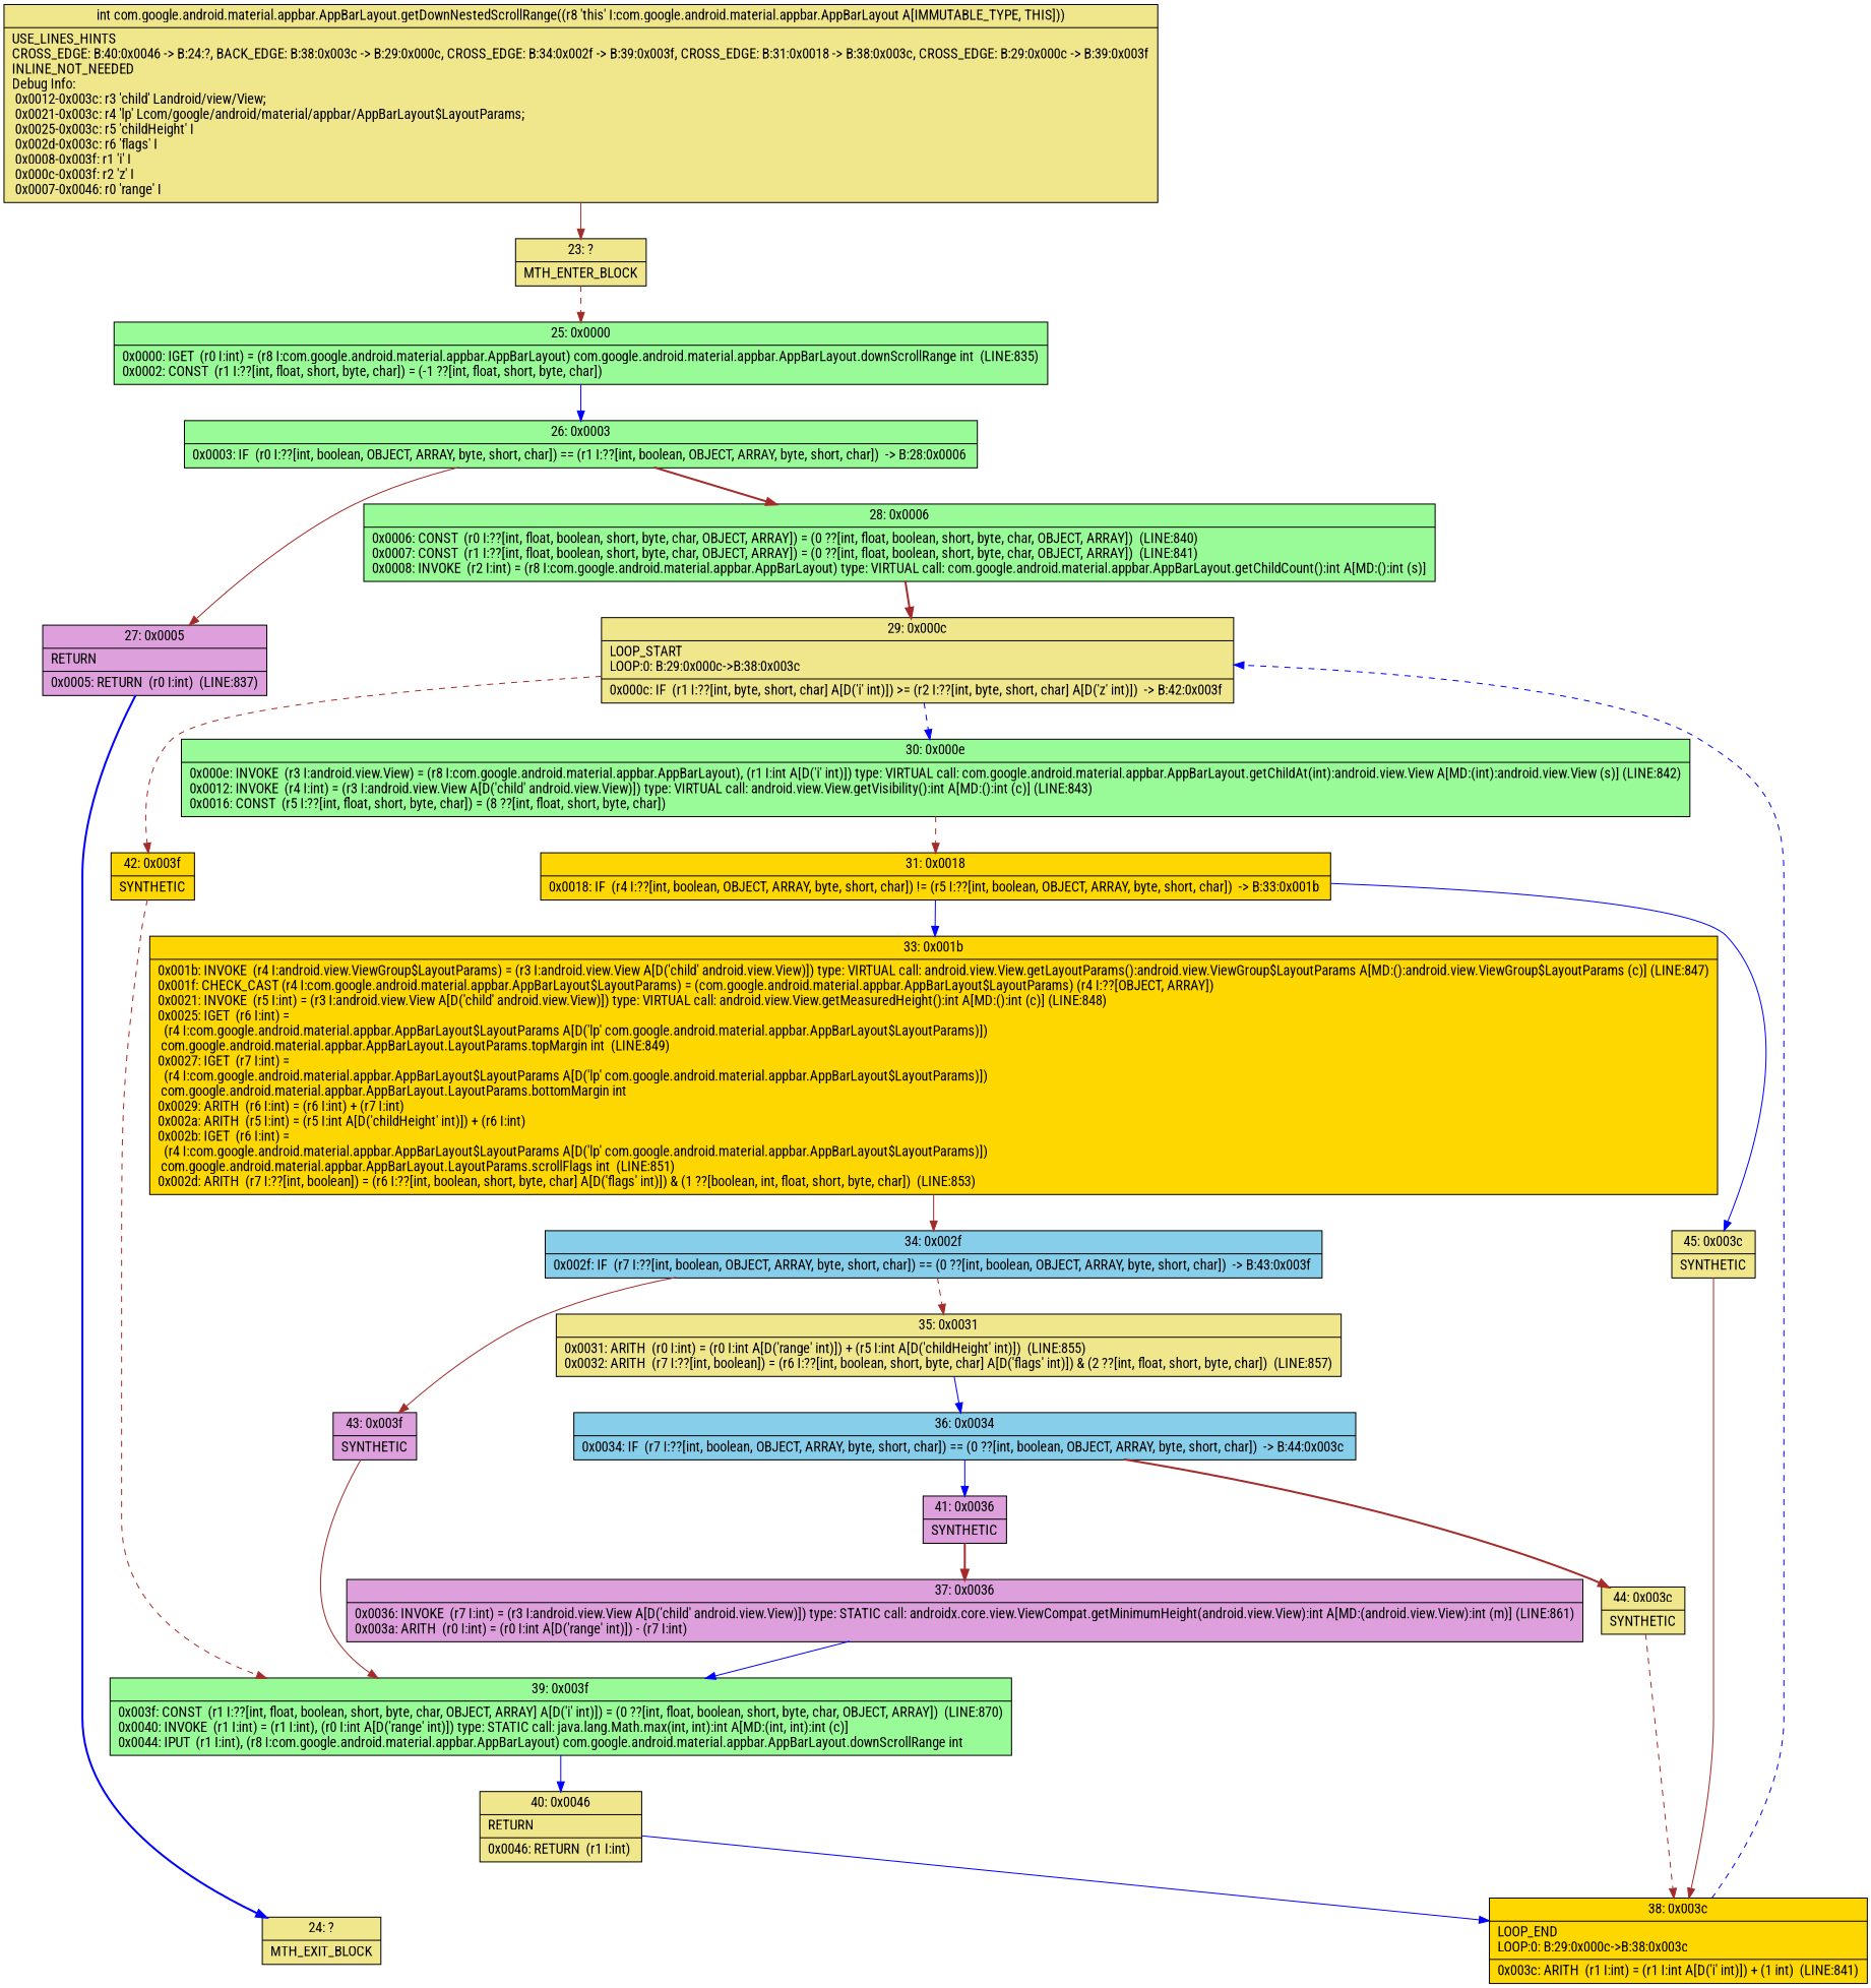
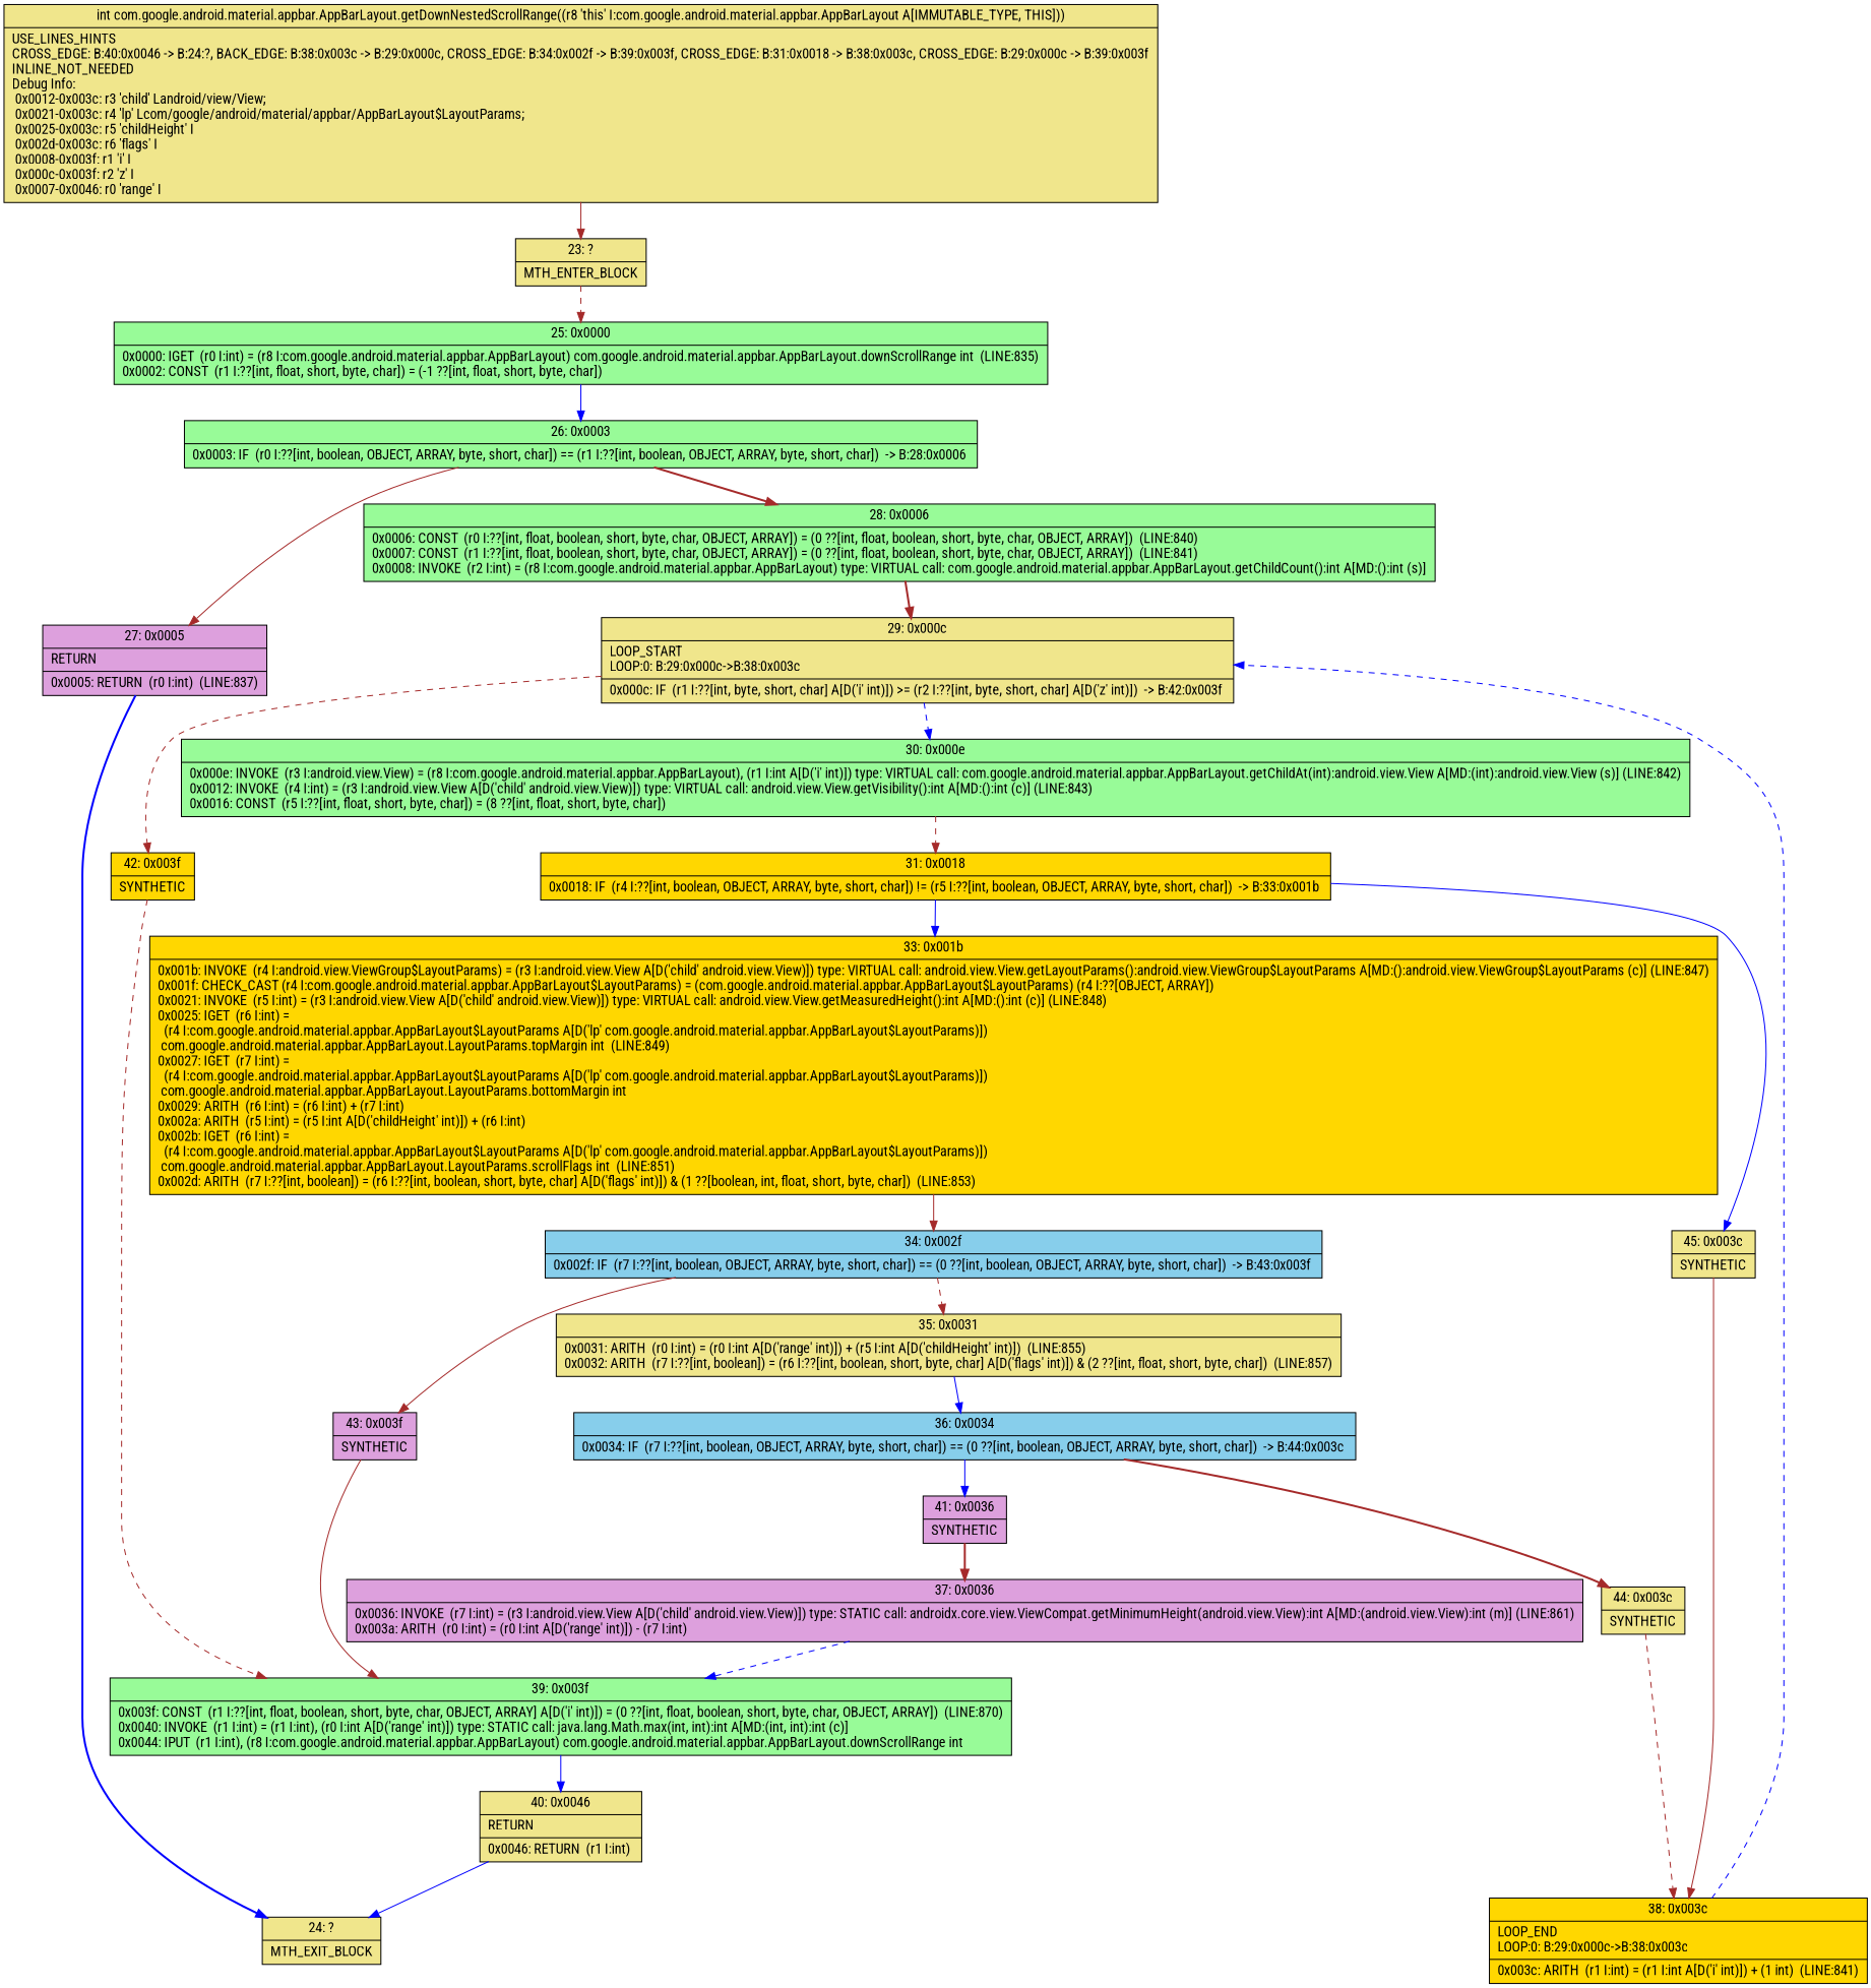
  digraph {
    fontname="Roboto Condensed"
    node [fillcolor=khaki fontname="Roboto Condensed" shape=record style=filled]
    edge [color=brown fontname="Roboto Condensed" style=solid]
    n1 [label="{23\:\ ?|MTH_ENTER_BLOCK\l}"]
    n2 [fillcolor=palegreen label="{25\:\ 0x0000|0x0000: IGET  (r0 I:int) = (r8 I:com.google.android.material.appbar.AppBarLayout) com.google.android.material.appbar.AppBarLayout.downScrollRange int  (LINE:835)\l0x0002: CONST  (r1 I:??[int, float, short, byte, char]) = (\-1 ??[int, float, short, byte, char]) \l}"]
    n3 [fillcolor=palegreen label="{26\:\ 0x0003|0x0003: IF  (r0 I:??[int, boolean, OBJECT, ARRAY, byte, short, char]) == (r1 I:??[int, boolean, OBJECT, ARRAY, byte, short, char])  \-\> B:28:0x0006 \l}"]
    n4 [fillcolor=plum label="{27\:\ 0x0005|RETURN\l|0x0005: RETURN  (r0 I:int)  (LINE:837)\l}"]
    n5 [fillcolor=palegreen label="{28\:\ 0x0006|0x0006: CONST  (r0 I:??[int, float, boolean, short, byte, char, OBJECT, ARRAY]) = (0 ??[int, float, boolean, short, byte, char, OBJECT, ARRAY])  (LINE:840)\l0x0007: CONST  (r1 I:??[int, float, boolean, short, byte, char, OBJECT, ARRAY]) = (0 ??[int, float, boolean, short, byte, char, OBJECT, ARRAY])  (LINE:841)\l0x0008: INVOKE  (r2 I:int) = (r8 I:com.google.android.material.appbar.AppBarLayout) type: VIRTUAL call: com.google.android.material.appbar.AppBarLayout.getChildCount():int A[MD:():int (s)]\l}"]
    n6 [label="{24\:\ ?|MTH_EXIT_BLOCK\l}"]
    n7 [label="{29\:\ 0x000c|LOOP_START\lLOOP:0: B:29:0x000c\-\>B:38:0x003c\l|0x000c: IF  (r1 I:??[int, byte, short, char] A[D('i' int)]) \>= (r2 I:??[int, byte, short, char] A[D('z' int)])  \-\> B:42:0x003f \l}"]
    n8 [fillcolor=palegreen label="{30\:\ 0x000e|0x000e: INVOKE  (r3 I:android.view.View) = (r8 I:com.google.android.material.appbar.AppBarLayout), (r1 I:int A[D('i' int)]) type: VIRTUAL call: com.google.android.material.appbar.AppBarLayout.getChildAt(int):android.view.View A[MD:(int):android.view.View (s)] (LINE:842)\l0x0012: INVOKE  (r4 I:int) = (r3 I:android.view.View A[D('child' android.view.View)]) type: VIRTUAL call: android.view.View.getVisibility():int A[MD:():int (c)] (LINE:843)\l0x0016: CONST  (r5 I:??[int, float, short, byte, char]) = (8 ??[int, float, short, byte, char]) \l}"]
    n9 [fillcolor=gold label="{42\:\ 0x003f|SYNTHETIC\l}"]
    n10 [fillcolor=gold label="{31\:\ 0x0018|0x0018: IF  (r4 I:??[int, boolean, OBJECT, ARRAY, byte, short, char]) != (r5 I:??[int, boolean, OBJECT, ARRAY, byte, short, char])  \-\> B:33:0x001b \l}"]
    n11 [fillcolor=palegreen label="{39\:\ 0x003f|0x003f: CONST  (r1 I:??[int, float, boolean, short, byte, char, OBJECT, ARRAY] A[D('i' int)]) = (0 ??[int, float, boolean, short, byte, char, OBJECT, ARRAY])  (LINE:870)\l0x0040: INVOKE  (r1 I:int) = (r1 I:int), (r0 I:int A[D('range' int)]) type: STATIC call: java.lang.Math.max(int, int):int A[MD:(int, int):int (c)]\l0x0044: IPUT  (r1 I:int), (r8 I:com.google.android.material.appbar.AppBarLayout) com.google.android.material.appbar.AppBarLayout.downScrollRange int \l}"]
    n12 [fillcolor=gold label="{33\:\ 0x001b|0x001b: INVOKE  (r4 I:android.view.ViewGroup$LayoutParams) = (r3 I:android.view.View A[D('child' android.view.View)]) type: VIRTUAL call: android.view.View.getLayoutParams():android.view.ViewGroup$LayoutParams A[MD:():android.view.ViewGroup$LayoutParams (c)] (LINE:847)\l0x001f: CHECK_CAST (r4 I:com.google.android.material.appbar.AppBarLayout$LayoutParams) = (com.google.android.material.appbar.AppBarLayout$LayoutParams) (r4 I:??[OBJECT, ARRAY]) \l0x0021: INVOKE  (r5 I:int) = (r3 I:android.view.View A[D('child' android.view.View)]) type: VIRTUAL call: android.view.View.getMeasuredHeight():int A[MD:():int (c)] (LINE:848)\l0x0025: IGET  (r6 I:int) = \l  (r4 I:com.google.android.material.appbar.AppBarLayout$LayoutParams A[D('lp' com.google.android.material.appbar.AppBarLayout$LayoutParams)])\l com.google.android.material.appbar.AppBarLayout.LayoutParams.topMargin int  (LINE:849)\l0x0027: IGET  (r7 I:int) = \l  (r4 I:com.google.android.material.appbar.AppBarLayout$LayoutParams A[D('lp' com.google.android.material.appbar.AppBarLayout$LayoutParams)])\l com.google.android.material.appbar.AppBarLayout.LayoutParams.bottomMargin int \l0x0029: ARITH  (r6 I:int) = (r6 I:int) + (r7 I:int) \l0x002a: ARITH  (r5 I:int) = (r5 I:int A[D('childHeight' int)]) + (r6 I:int) \l0x002b: IGET  (r6 I:int) = \l  (r4 I:com.google.android.material.appbar.AppBarLayout$LayoutParams A[D('lp' com.google.android.material.appbar.AppBarLayout$LayoutParams)])\l com.google.android.material.appbar.AppBarLayout.LayoutParams.scrollFlags int  (LINE:851)\l0x002d: ARITH  (r7 I:??[int, boolean]) = (r6 I:??[int, boolean, short, byte, char] A[D('flags' int)]) & (1 ??[boolean, int, float, short, byte, char])  (LINE:853)\l}"]
    n13 [label="{45\:\ 0x003c|SYNTHETIC\l}"]
    n14 [fillcolor=skyblue label="{34\:\ 0x002f|0x002f: IF  (r7 I:??[int, boolean, OBJECT, ARRAY, byte, short, char]) == (0 ??[int, boolean, OBJECT, ARRAY, byte, short, char])  \-\> B:43:0x003f \l}"]
    n15 [fillcolor=gold label="{38\:\ 0x003c|LOOP_END\lLOOP:0: B:29:0x000c\-\>B:38:0x003c\l|0x003c: ARITH  (r1 I:int) = (r1 I:int A[D('i' int)]) + (1 int)  (LINE:841)\l}"]
    n16 [label="{35\:\ 0x0031|0x0031: ARITH  (r0 I:int) = (r0 I:int A[D('range' int)]) + (r5 I:int A[D('childHeight' int)])  (LINE:855)\l0x0032: ARITH  (r7 I:??[int, boolean]) = (r6 I:??[int, boolean, short, byte, char] A[D('flags' int)]) & (2 ??[int, float, short, byte, char])  (LINE:857)\l}"]
    n17 [fillcolor=plum label="{43\:\ 0x003f|SYNTHETIC\l}"]
    n18 [fillcolor=skyblue label="{36\:\ 0x0034|0x0034: IF  (r7 I:??[int, boolean, OBJECT, ARRAY, byte, short, char]) == (0 ??[int, boolean, OBJECT, ARRAY, byte, short, char])  \-\> B:44:0x003c \l}"]
    n19 [fillcolor=plum label="{41\:\ 0x0036|SYNTHETIC\l}"]
    n20 [label="{44\:\ 0x003c|SYNTHETIC\l}"]
    n21 [fillcolor=plum label="{37\:\ 0x0036|0x0036: INVOKE  (r7 I:int) = (r3 I:android.view.View A[D('child' android.view.View)]) type: STATIC call: androidx.core.view.ViewCompat.getMinimumHeight(android.view.View):int A[MD:(android.view.View):int (m)] (LINE:861)\l0x003a: ARITH  (r0 I:int) = (r0 I:int A[D('range' int)]) \- (r7 I:int) \l}"]
    n22 [label="{40\:\ 0x0046|RETURN\l|0x0046: RETURN  (r1 I:int) \l}"]
    n23 [label="{int com.google.android.material.appbar.AppBarLayout.getDownNestedScrollRange((r8 'this' I:com.google.android.material.appbar.AppBarLayout A[IMMUTABLE_TYPE, THIS]))  | USE_LINES_HINTS\lCROSS_EDGE: B:40:0x0046 \-\> B:24:?, BACK_EDGE: B:38:0x003c \-\> B:29:0x000c, CROSS_EDGE: B:34:0x002f \-\> B:39:0x003f, CROSS_EDGE: B:31:0x0018 \-\> B:38:0x003c, CROSS_EDGE: B:29:0x000c \-\> B:39:0x003f\lINLINE_NOT_NEEDED\lDebug Info:\l  0x0012\-0x003c: r3 'child' Landroid\/view\/View;\l  0x0021\-0x003c: r4 'lp' Lcom\/google\/android\/material\/appbar\/AppBarLayout$LayoutParams;\l  0x0025\-0x003c: r5 'childHeight' I\l  0x002d\-0x003c: r6 'flags' I\l  0x0008\-0x003f: r1 'i' I\l  0x000c\-0x003f: r2 'z' I\l  0x0007\-0x0046: r0 'range' I\l}"]
    n1 -> n2 [style=dashed]
    n2 -> n3 [color=blue]
    n3 -> n4
    n3 -> n5 [style=bold]
    n4 -> n6 [color=blue style=bold]
    n5 -> n7 [style=bold]
    n7 -> n8 [color=blue style=dashed]
    n7 -> n9 [style=dashed]
    n8 -> n10 [style=dashed]
    n9 -> n11 [style=dashed]
    n10 -> n12 [color=blue]
    n10 -> n13 [color=blue]
    n11 -> n22 [color=blue]
    n12 -> n14
    n13 -> n15
    n14 -> n16 [style=dashed]
    n14 -> n17
    n15 -> n7 [color=blue style=dashed]
    n16 -> n18 [color=blue]
    n17 -> n11
    n18 -> n19 [color=blue]
    n18 -> n20 [style=bold]
    n19 -> n21 [style=bold]
    n20 -> n15 [style=dashed]
-   n21 -> n11 [color=blue]
-   n22 -> n15 [color=blue]
+   n21 -> n11 [color=blue style=dashed]
+   n22 -> n6 [color=blue]
    n23 -> n1
  }
